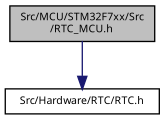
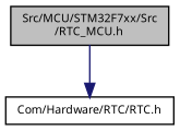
  digraph {
    node [color=black fontname=Sans fontsize=8 shape=record style=filled]
    n1 [fillcolor=grey75 fontcolor=black height=0.2 label="Src/MCU/STM32F7xx/Src\l/RTC_MCU.h" width=0.4]
-   n2 [fillcolor=white height=0.2 label="Src/Hardware/RTC/RTC.h" width=0.4]
+   n2 [fillcolor=white height=0.2 label="Com/Hardware/RTC/RTC.h" width=0.4]
    n1 -> n2 [color=midnightblue fontname=Sans fontsize=8 labelfontname=Sans labelfontsize=8 style=solid]
  }
